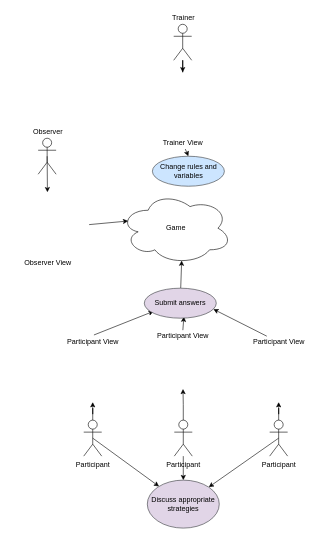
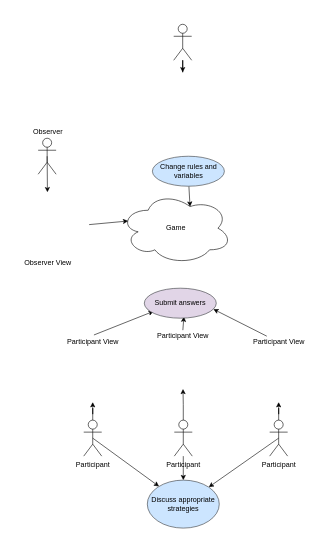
  <mxCell id="0" />
  <mxCell id="1" parent="0" />
  <mxCell id="2" style="edgeStyle=orthogonalEdgeStyle;rounded=0;orthogonalLoop=1;jettySize=auto;html=1;entryX=0.5;entryY=0;entryDx=0;entryDy=0;" edge="1" parent="1" source="25" target="16"><mxGeometry relative="1" as="geometry" /></mxCell>
  <mxCell id="3" style="edgeStyle=orthogonalEdgeStyle;rounded=0;orthogonalLoop=1;jettySize=auto;html=1;entryX=0.5;entryY=1;entryDx=0;entryDy=0;" edge="1" parent="1" source="4" target="28"><mxGeometry relative="1" as="geometry"><mxPoint x="154" y="668" as="targetPoint" /><Array as="points" /></mxGeometry></mxCell>
  <mxCell id="4" value="Participant" style="shape=umlActor;verticalLabelPosition=bottom;verticalAlign=top;html=1;" vertex="1" parent="1"><mxGeometry x="139" y="700" width="30" height="60" as="geometry" /></mxCell>
  <mxCell id="5" style="edgeStyle=orthogonalEdgeStyle;rounded=0;orthogonalLoop=1;jettySize=auto;html=1;" edge="1" parent="1" source="6" target="10"><mxGeometry relative="1" as="geometry" /></mxCell>
  <mxCell id="6" value="Participant" style="shape=umlActor;verticalLabelPosition=bottom;verticalAlign=top;html=1;" vertex="1" parent="1"><mxGeometry x="290" y="700" width="30" height="60" as="geometry" /></mxCell>
  <mxCell id="7" style="edgeStyle=orthogonalEdgeStyle;rounded=0;orthogonalLoop=1;jettySize=auto;html=1;entryX=0.5;entryY=1;entryDx=0;entryDy=0;" edge="1" parent="1" source="8" target="13"><mxGeometry relative="1" as="geometry"><mxPoint x="464" y="640" as="targetPoint" /></mxGeometry></mxCell>
  <mxCell id="8" value="Participant" style="shape=umlActor;verticalLabelPosition=bottom;verticalAlign=top;html=1;" vertex="1" parent="1"><mxGeometry x="449" y="700" width="30" height="60" as="geometry" /></mxCell>
  <mxCell id="9" value="" style="group" vertex="1" connectable="0" parent="1"><mxGeometry x="253.5" y="550" width="100" height="98" as="geometry" /></mxCell>
  <mxCell id="10" value="" style="shape=image;html=1;verticalAlign=top;verticalLabelPosition=bottom;labelBackgroundColor=#ffffff;imageAspect=0;aspect=fixed;image=https://cdn4.iconfinder.com/data/icons/essential-app-1/16/mobile-phone-smart-screen-128.png" vertex="1" parent="9"><mxGeometry x="17" y="30" width="68" height="68" as="geometry" /></mxCell>
  <mxCell id="11" value="Participant View" style="text;html=1;align=center;verticalAlign=middle;resizable=0;points=[];autosize=1;strokeColor=none;" vertex="1" parent="9"><mxGeometry width="100" height="20" as="geometry" /></mxCell>
  <mxCell id="12" value="" style="group" vertex="1" connectable="0" parent="1"><mxGeometry x="400" y="560" width="128" height="138" as="geometry" /></mxCell>
  <mxCell id="13" value="" style="shape=image;html=1;verticalAlign=top;verticalLabelPosition=bottom;labelBackgroundColor=#ffffff;imageAspect=0;aspect=fixed;image=https://cdn2.iconfinder.com/data/icons/picol-vector/32/screen_4to3-128.png" vertex="1" parent="12"><mxGeometry x="14" y="10" width="100" height="100" as="geometry" /></mxCell>
  <mxCell id="14" value="Participant View" style="text;html=1;align=center;verticalAlign=middle;resizable=0;points=[];autosize=1;strokeColor=none;" vertex="1" parent="12"><mxGeometry x="14" width="100" height="20" as="geometry" /></mxCell>
  <mxCell id="15" value="" style="group" vertex="1" connectable="0" parent="1"><mxGeometry x="240" y="120" width="128" height="128" as="geometry" /></mxCell>
  <mxCell id="16" value="" style="shape=image;html=1;verticalAlign=top;verticalLabelPosition=bottom;labelBackgroundColor=#ffffff;imageAspect=0;aspect=fixed;image=https://cdn4.iconfinder.com/data/icons/multimedia-75/512/multimedia-37-128.png" vertex="1" parent="15"><mxGeometry width="128" height="128" as="geometry" /></mxCell>
- <mxCell id="17" value="Trainer View" style="text;html=1;align=center;verticalAlign=middle;resizable=0;points=[];autosize=1;strokeColor=none;" vertex="1" parent="15"><mxGeometry x="24" y="108" width="80" height="20" as="geometry" /></mxCell>
  <mxCell id="18" value="Game" style="ellipse;shape=cloud;whiteSpace=wrap;html=1;" vertex="1" parent="1"><mxGeometry x="200" y="320" width="186" height="120" as="geometry" /></mxCell>
- <mxCell id="19" style="rounded=0;orthogonalLoop=1;jettySize=auto;html=1;entryX=0.55;entryY=0.95;entryDx=0;entryDy=0;entryPerimeter=0;endArrow=classic;endFill=1;startArrow=none;" edge="1" parent="1" source="32" target="18"><mxGeometry relative="1" as="geometry"><mxPoint x="204.759" y="500" as="sourcePoint" /><mxPoint x="254.18" y="422.4" as="targetPoint" /></mxGeometry></mxCell>
  <mxCell id="20" style="edgeStyle=none;rounded=0;orthogonalLoop=1;jettySize=auto;html=1;entryX=0.5;entryY=0.5;entryDx=0;entryDy=0;entryPerimeter=0;endArrow=none;endFill=0;startArrow=classic;startFill=1;" edge="1" parent="1" source="23" target="4"><mxGeometry relative="1" as="geometry" /></mxCell>
  <mxCell id="21" style="edgeStyle=none;rounded=0;orthogonalLoop=1;jettySize=auto;html=1;endArrow=none;endFill=0;startArrow=classic;startFill=1;" edge="1" parent="1" source="23" target="6"><mxGeometry relative="1" as="geometry" /></mxCell>
  <mxCell id="22" style="edgeStyle=none;rounded=0;orthogonalLoop=1;jettySize=auto;html=1;exitX=1;exitY=0;exitDx=0;exitDy=0;entryX=0.5;entryY=0.5;entryDx=0;entryDy=0;entryPerimeter=0;endArrow=none;endFill=0;startArrow=classic;startFill=1;" edge="1" parent="1" source="23" target="8"><mxGeometry relative="1" as="geometry" /></mxCell>
- <mxCell id="23" value="Discuss appropriate strategies" style="ellipse;whiteSpace=wrap;html=1;fillColor=#e1d5e7;strokeColor=#36393d;" vertex="1" parent="1"><mxGeometry x="245" y="800" width="120" height="80" as="geometry" /></mxCell>
+ <mxCell id="23" value="Discuss appropriate strategies" style="ellipse;whiteSpace=wrap;html=1;fillColor=#cce5ff;strokeColor=#36393d;" vertex="1" parent="1"><mxGeometry x="245" y="800" width="120" height="80" as="geometry" /></mxCell>
  <mxCell id="24" value="" style="group" vertex="1" connectable="0" parent="1"><mxGeometry x="280" y="20" width="50" height="80" as="geometry" /></mxCell>
  <mxCell id="25" value="" style="shape=umlActor;verticalLabelPosition=bottom;verticalAlign=top;html=1;" vertex="1" parent="24"><mxGeometry x="9" y="20" width="30" height="60" as="geometry" /></mxCell>
- <mxCell id="26" value="Trainer" style="text;html=1;align=center;verticalAlign=middle;resizable=0;points=[];autosize=1;strokeColor=none;" vertex="1" parent="24"><mxGeometry width="50" height="20" as="geometry" /></mxCell>
  <mxCell id="27" value="" style="group" vertex="1" connectable="0" parent="1"><mxGeometry x="90" y="560" width="128" height="138" as="geometry" /></mxCell>
  <mxCell id="28" value="" style="shape=image;html=1;verticalAlign=top;verticalLabelPosition=bottom;labelBackgroundColor=#ffffff;imageAspect=0;aspect=fixed;image=https://cdn2.iconfinder.com/data/icons/picol-vector/32/screen_4to3-128.png" vertex="1" parent="27"><mxGeometry x="14" y="10" width="100" height="100" as="geometry" /></mxCell>
  <mxCell id="29" value="Participant View" style="text;html=1;align=center;verticalAlign=middle;resizable=0;points=[];autosize=1;strokeColor=none;" vertex="1" parent="27"><mxGeometry x="14" width="100" height="20" as="geometry" /></mxCell>
  <mxCell id="30" value="" style="rounded=0;orthogonalLoop=1;jettySize=auto;html=1;entryX=0.13;entryY=0.77;entryDx=0;entryDy=0;entryPerimeter=0;endArrow=classic;endFill=1;exitX=0.52;exitY=-0.1;exitDx=0;exitDy=0;exitPerimeter=0;" edge="1" parent="1" source="29" target="32"><mxGeometry relative="1" as="geometry"><mxPoint x="156" y="558" as="sourcePoint" /><mxPoint x="224.18" y="412.4" as="targetPoint" /></mxGeometry></mxCell>
  <mxCell id="31" value="" style="rounded=0;orthogonalLoop=1;jettySize=auto;html=1;entryX=0.55;entryY=0.95;entryDx=0;entryDy=0;entryPerimeter=0;endArrow=classic;endFill=1;" edge="1" parent="1" source="11" target="32"><mxGeometry relative="1" as="geometry"><mxPoint x="303.405" y="550" as="sourcePoint" /><mxPoint x="302.3" y="434" as="targetPoint" /></mxGeometry></mxCell>
  <mxCell id="32" value="Submit answers" style="ellipse;whiteSpace=wrap;html=1;fillColor=#e1d5e7;strokeColor=#36393d;" vertex="1" parent="1"><mxGeometry x="240" y="480" width="120" height="50" as="geometry" /></mxCell>
  <mxCell id="33" value="" style="rounded=0;orthogonalLoop=1;jettySize=auto;html=1;entryX=0.96;entryY=0.7;entryDx=0;entryDy=0;entryPerimeter=0;endArrow=classic;endFill=1;" edge="1" parent="1" source="14" target="32"><mxGeometry relative="1" as="geometry"><mxPoint x="458.853" y="560" as="sourcePoint" /><mxPoint x="378.56" y="404" as="targetPoint" /></mxGeometry></mxCell>
+ <mxCell id="34" style="edgeStyle=none;rounded=0;orthogonalLoop=1;jettySize=auto;html=1;entryX=0.625;entryY=0.2;entryDx=0;entryDy=0;entryPerimeter=0;endArrow=classic;endFill=1;" edge="1" parent="1" source="35" target="18"><mxGeometry relative="1" as="geometry" /></mxCell>
  <mxCell id="35" value="Change rules and variables" style="ellipse;whiteSpace=wrap;html=1;fillColor=#cce5ff;strokeColor=#36393d;" vertex="1" parent="1"><mxGeometry x="253.5" y="260" width="120" height="50" as="geometry" /></mxCell>
- <mxCell id="36" style="edgeStyle=none;rounded=0;orthogonalLoop=1;jettySize=auto;html=1;entryX=0.5;entryY=0;entryDx=0;entryDy=0;endArrow=classic;endFill=1;" edge="1" parent="1" source="17" target="35"><mxGeometry relative="1" as="geometry" /></mxCell>
  <mxCell id="37" value="Observer View" style="text;html=1;align=center;verticalAlign=middle;resizable=0;points=[];autosize=1;strokeColor=none;" vertex="1" parent="1"><mxGeometry x="34" y="428" width="90" height="20" as="geometry" /></mxCell>
  <mxCell id="38" value="" style="group" vertex="1" connectable="0" parent="1"><mxGeometry x="54" y="210" width="60" height="80" as="geometry" /></mxCell>
  <mxCell id="39" value="" style="shape=umlActor;verticalLabelPosition=bottom;verticalAlign=top;html=1;" vertex="1" parent="38"><mxGeometry x="9" y="20" width="30" height="60" as="geometry" /></mxCell>
  <mxCell id="40" value="Observer" style="text;html=1;align=center;verticalAlign=middle;resizable=0;points=[];autosize=1;strokeColor=none;" vertex="1" parent="38"><mxGeometry x="-10" width="70" height="20" as="geometry" /></mxCell>
  <mxCell id="41" style="edgeStyle=none;rounded=0;orthogonalLoop=1;jettySize=auto;html=1;exitX=0.5;exitY=0.5;exitDx=0;exitDy=0;exitPerimeter=0;endArrow=classic;endFill=1;" edge="1" parent="1" source="39"><mxGeometry relative="1" as="geometry"><mxPoint x="78.484" y="320" as="targetPoint" /></mxGeometry></mxCell>
  <mxCell id="42" style="edgeStyle=none;rounded=0;orthogonalLoop=1;jettySize=auto;html=1;startArrow=classic;startFill=1;endArrow=none;endFill=0;exitX=0.07;exitY=0.4;exitDx=0;exitDy=0;exitPerimeter=0;entryX=1;entryY=0.5;entryDx=0;entryDy=0;" edge="1" parent="1" source="18" target="43"><mxGeometry relative="1" as="geometry"><mxPoint x="160" y="410" as="targetPoint" /></mxGeometry></mxCell>
  <mxCell id="43" value="" style="shape=image;html=1;verticalAlign=top;verticalLabelPosition=bottom;labelBackgroundColor=#ffffff;imageAspect=0;aspect=fixed;image=https://cdn4.iconfinder.com/data/icons/multimedia-75/512/multimedia-37-128.png" vertex="1" parent="1"><mxGeometry x="20" y="310" width="128" height="128" as="geometry" /></mxCell>
